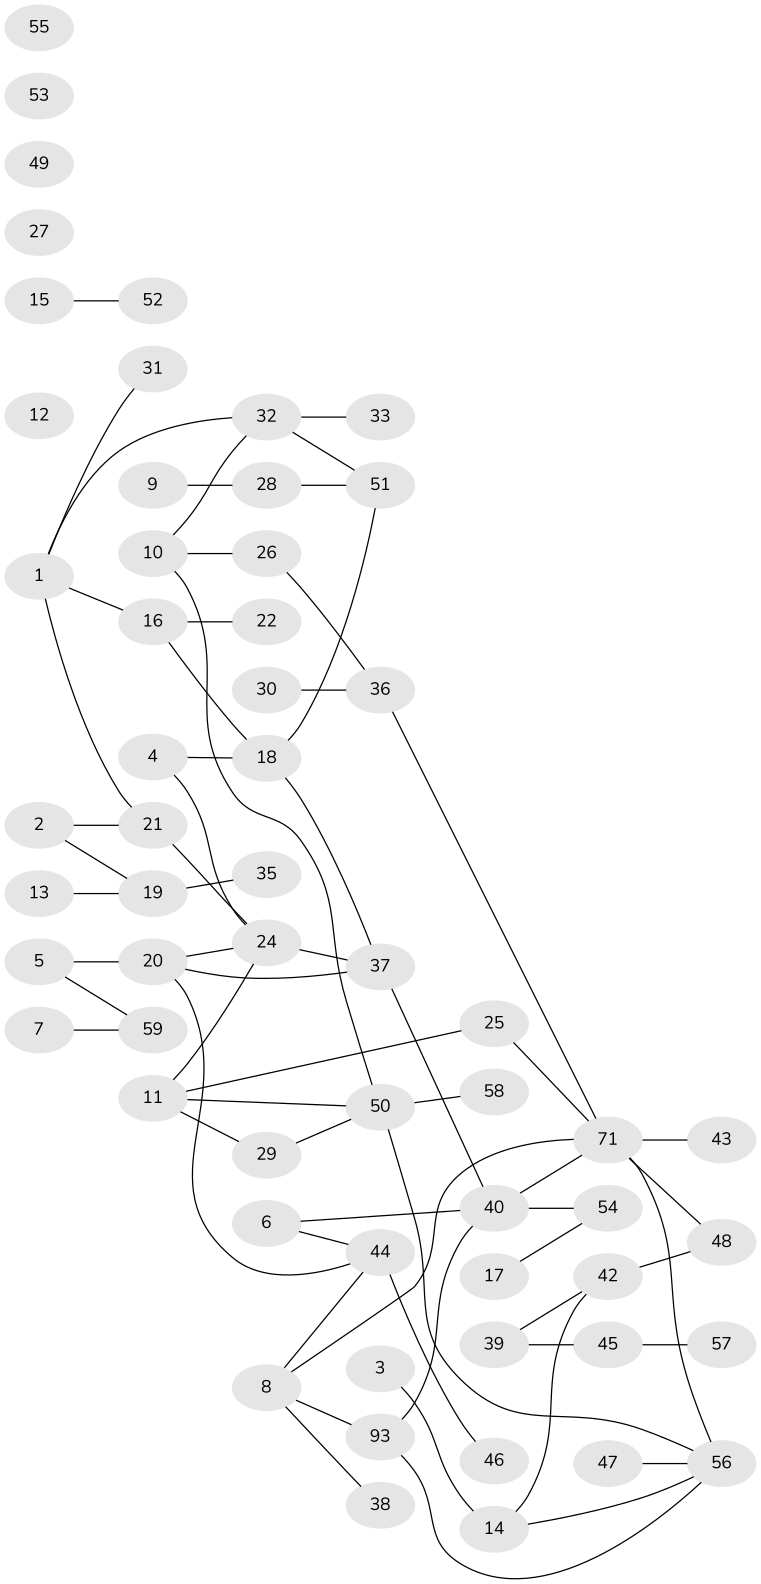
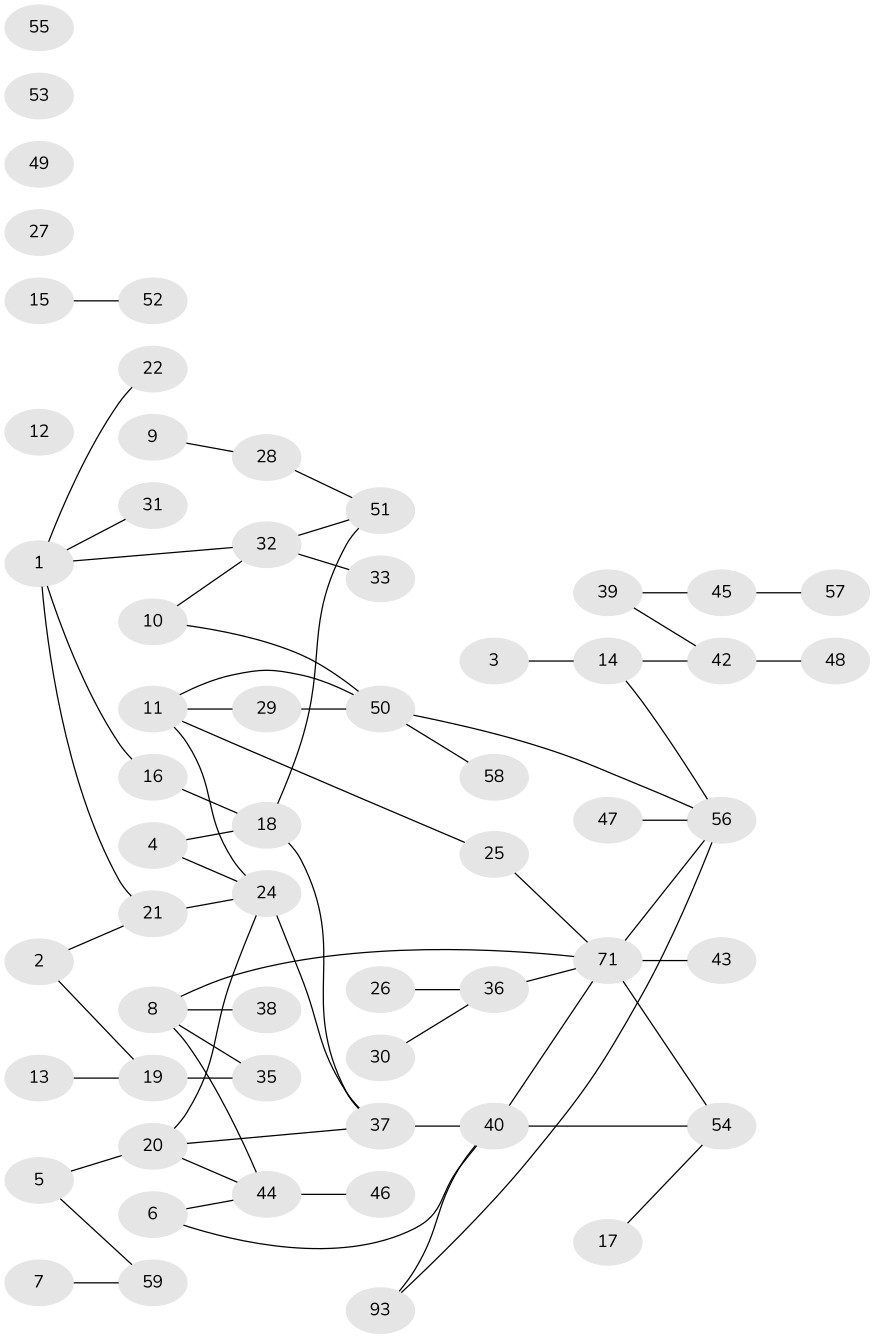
  graph {
    fontname=Nunito
    rankdir=LR
    node [color=gray90 fontname=Nunito style=filled]
    edge [fontname=Nunito]
    1
    16
    21
    31
    32
    18
    22
    24
    51
    33
    2
    19
    35
    3
    14
    42
    56
    4
    37
    5
    20
    59
    44
    6
    40
    n26 [label=71]
    54
    46
    7
    8
    38
    43
    48
    9
    28
    10
    26
    50
    36
    58
    11
    25
    29
    12
    13
    15
    52
    17
    n49 [label=93]
    27
    30
    39
    45
    57
    47
    49
    53
    55
    1 -- 16
    1 -- 21
    1 -- 31
    1 -- 32
    16 -- 18
-   16 -- 22
+   1 -- 22
    21 -- 24
    32 -- 51
    32 -- 33
    18 -- 51
    18 -- 37
    24 -- 37
    2 -- 21
    2 -- 19
    19 -- 35
    3 -- 14
    14 -- 42
    14 -- 56
    42 -- 48
    4 -- 18
    4 -- 24
    37 -- 40
    5 -- 20
    5 -- 59
    20 -- 24
    20 -- 37
    20 -- 44
    44 -- 46
    6 -- 44
    6 -- 40
    40 -- n26
    40 -- 54
    n26 -- 56
    n26 -- 43
-   n26 -- 48
+   n26 -- 54
    7 -- 59
-   8 -- n49
+   8 -- 35
    8 -- 44
    8 -- n26
    8 -- 38
    9 -- 28
    28 -- 51
    10 -- 32
-   10 -- 26
    10 -- 50
    26 -- 36
    50 -- 56
    50 -- 58
    36 -- n26
    11 -- 24
    11 -- 50
    11 -- 25
    11 -- 29
    25 -- n26
    29 -- 50
    13 -- 19
    15 -- 52
    17 -- 54
    n49 -- 56
    n49 -- 40
    30 -- 36
    39 -- 42
    39 -- 45
    45 -- 57
    47 -- 56
  }
